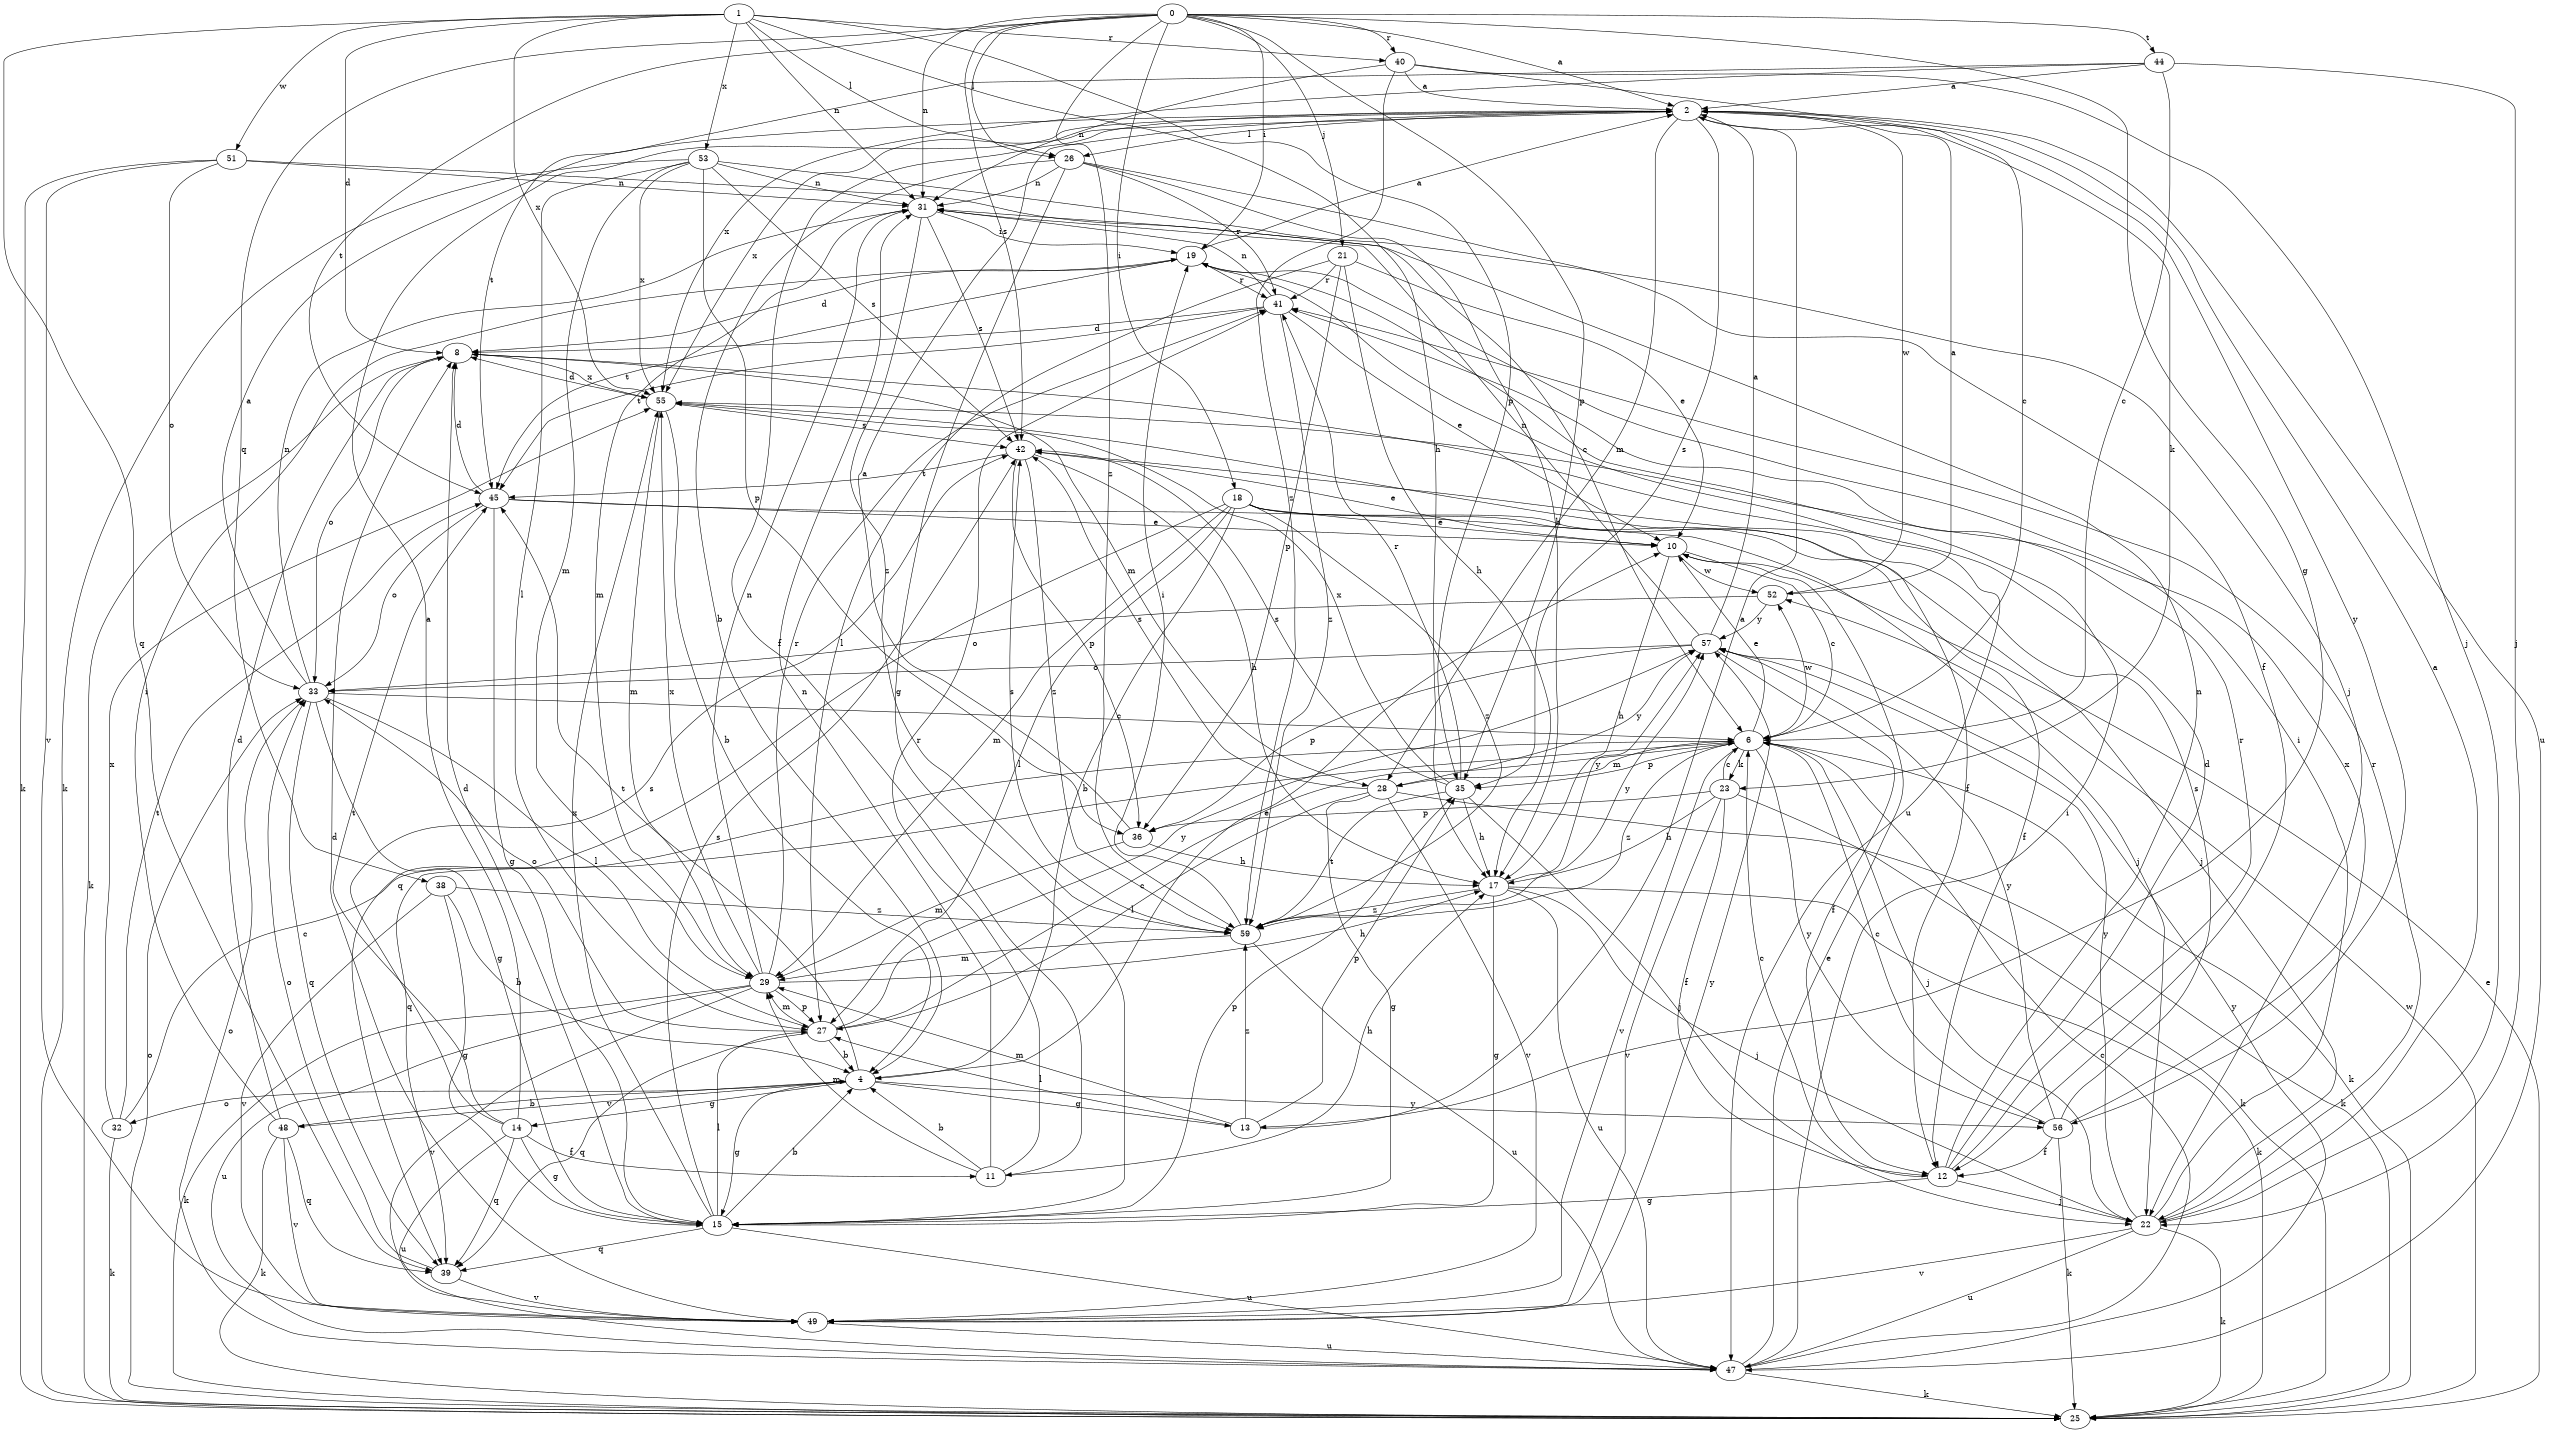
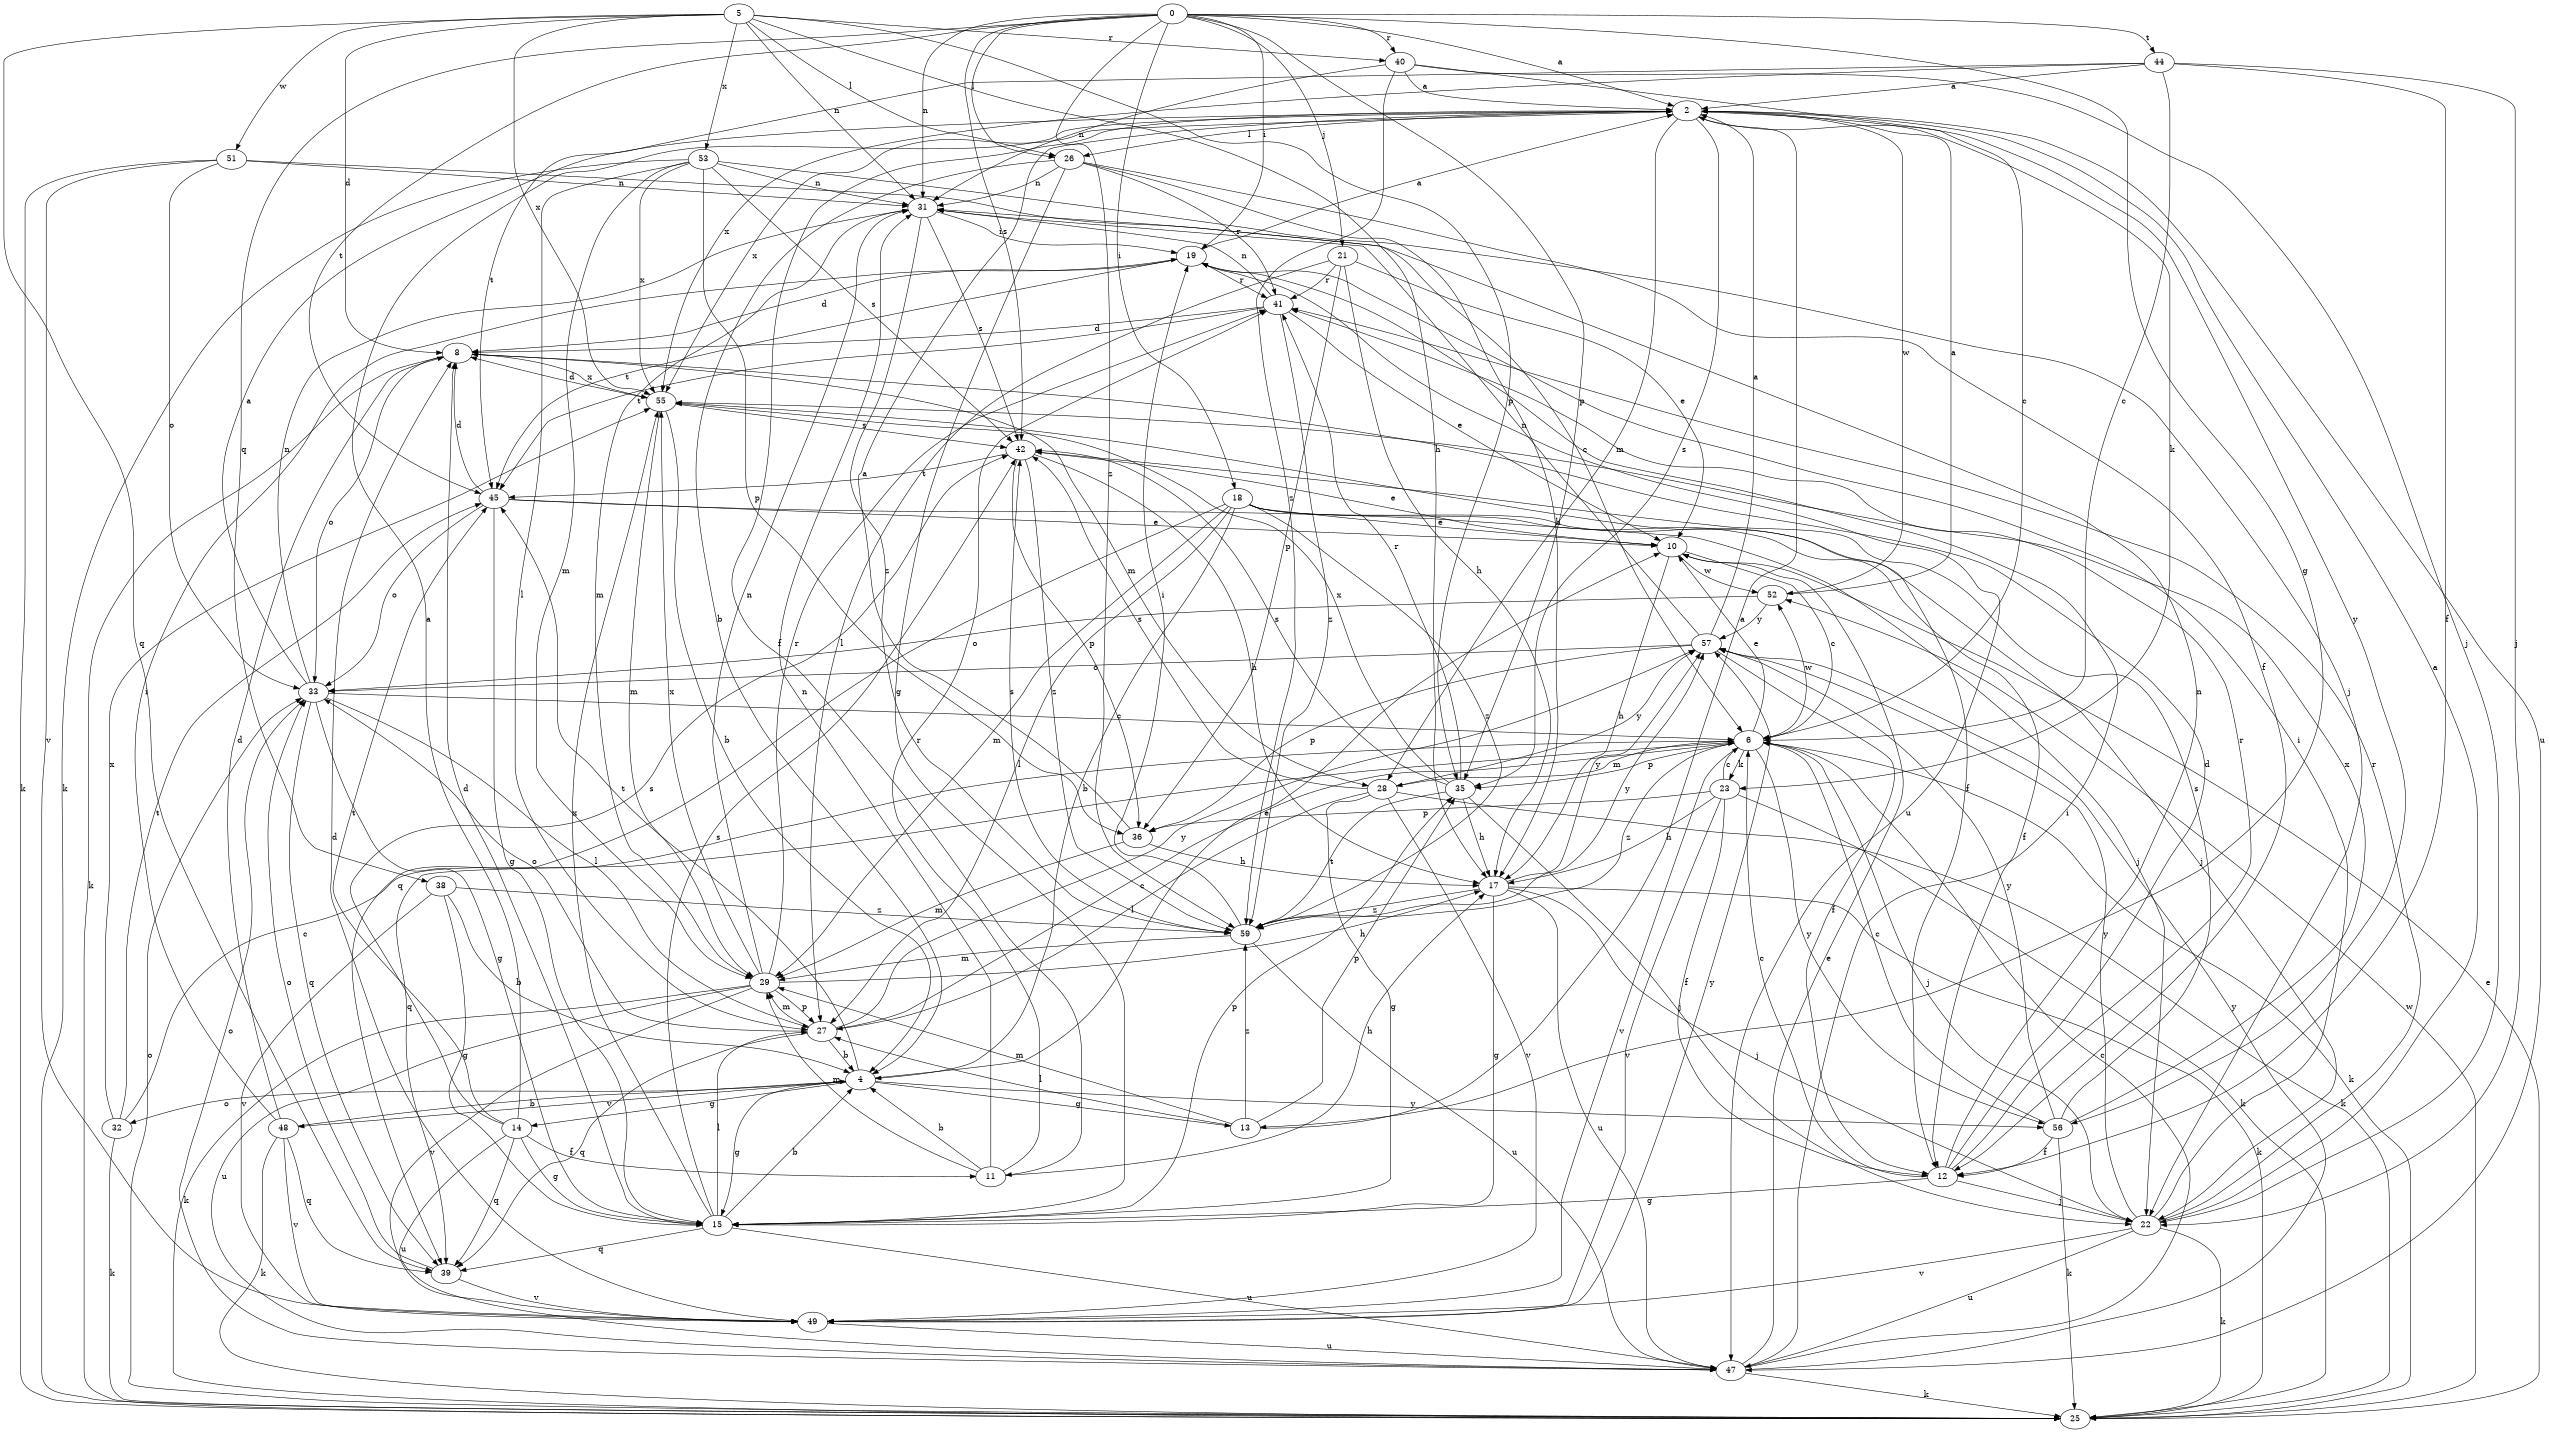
  strict digraph {
    0
    2
    13
    18
    19
    21
    26
    31
    35
    38
    40
    42
    44
    45
    59
    55
    11
    23
    28
    47
    52
    56
    29
    27
    39
    4
    10
    22
    12
    8
    41
    17
    36
    15
    49
    6
    33
    57
-   1
+   1 [label=5]
    51
    53
    25
    14
    32
    48
    0 -> 2 [label=a]
    0 -> 13 [label=g]
    0 -> 18 [label=i]
    0 -> 19 [label=i]
    0 -> 21 [label=j]
    0 -> 26 [label=l]
    0 -> 31 [label=n]
    0 -> 35 [label=p]
    0 -> 38 [label=q]
    0 -> 40 [label=r]
    0 -> 42 [label=s]
    0 -> 44 [label=t]
    0 -> 45 [label=t]
    0 -> 59 [label=z]
    2 -> 26 [label=l]
    2 -> 35 [label=s]
    2 -> 55 [label=x]
    2 -> 11 [label=f]
    2 -> 23 [label=k]
    2 -> 28 [label=m]
    2 -> 47 [label=u]
    2 -> 52 [label=w]
    2 -> 56 [label=y]
    13 -> 2 [label=a]
    13 -> 35 [label=p]
    13 -> 59 [label=z]
    13 -> 29 [label=m]
    13 -> 27 [label=l]
    18 -> 59 [label=z]
    18 -> 29 [label=m]
    18 -> 27 [label=l]
    18 -> 39 [label=q]
    18 -> 4 [label=b]
    18 -> 10 [label=e]
    18 -> 22 [label=j]
    18 -> 12 [label=f]
    19 -> 2 [label=a]
    19 -> 45 [label=t]
    19 -> 47 [label=u]
    19 -> 8 [label=d]
    19 -> 41 [label=r]
    21 -> 27 [label=l]
    21 -> 10 [label=e]
    21 -> 41 [label=r]
    21 -> 17 [label=h]
    21 -> 36 [label=p]
    26 -> 31 [label=n]
    26 -> 4 [label=b]
    26 -> 12 [label=f]
    26 -> 41 [label=r]
    26 -> 17 [label=h]
    26 -> 15 [label=g]
    31 -> 19 [label=i]
    31 -> 42 [label=s]
    31 -> 59 [label=z]
    31 -> 29 [label=m]
    35 -> 42 [label=s]
    35 -> 59 [label=t]
    35 -> 55 [label=x]
    35 -> 22 [label=j]
    35 -> 41 [label=r]
    35 -> 17 [label=h]
    38 -> 59 [label=z]
    38 -> 4 [label=b]
    38 -> 15 [label=g]
    38 -> 49 [label=v]
    40 -> 2 [label=a]
    40 -> 31 [label=n]
    40 -> 59 [label=z]
    40 -> 22 [label=j]
    40 -> 6 [label=c]
    42 -> 45 [label=t]
    42 -> 59 [label=z]
    42 -> 10 [label=e]
    42 -> 17 [label=h]
    42 -> 36 [label=p]
    44 -> 2 [label=a]
    44 -> 45 [label=t]
    44 -> 55 [label=x]
    44 -> 22 [label=j]
+   44 -> 12 [label=f]
    44 -> 6 [label=c]
    45 -> 10 [label=e]
    45 -> 22 [label=j]
    45 -> 8 [label=d]
    45 -> 15 [label=g]
    45 -> 33 [label=o]
    59 -> 19 [label=i]
    59 -> 42 [label=s]
    59 -> 47 [label=u]
    59 -> 29 [label=m]
    59 -> 57 [label=y]
    55 -> 42 [label=s]
    55 -> 29 [label=m]
    55 -> 4 [label=b]
    55 -> 12 [label=f]
    55 -> 8 [label=d]
    11 -> 31 [label=n]
    11 -> 29 [label=m]
    11 -> 4 [label=b]
    11 -> 41 [label=r]
    11 -> 17 [label=h]
    23 -> 12 [label=f]
    23 -> 17 [label=h]
    23 -> 36 [label=p]
    23 -> 49 [label=v]
    23 -> 6 [label=c]
    23 -> 25 [label=k]
    28 -> 42 [label=s]
    28 -> 27 [label=l]
    28 -> 15 [label=g]
    28 -> 49 [label=v]
    28 -> 57 [label=y]
    28 -> 25 [label=k]
    47 -> 19 [label=i]
    47 -> 10 [label=e]
    47 -> 6 [label=c]
    47 -> 33 [label=o]
    47 -> 57 [label=y]
    47 -> 25 [label=k]
    52 -> 2 [label=a]
    52 -> 33 [label=o]
    52 -> 57 [label=y]
    56 -> 42 [label=s]
    56 -> 55 [label=x]
    56 -> 12 [label=f]
    56 -> 6 [label=c]
    56 -> 57 [label=y]
    56 -> 25 [label=k]
    29 -> 31 [label=n]
    29 -> 55 [label=x]
    29 -> 47 [label=u]
    29 -> 27 [label=p]
    29 -> 41 [label=r]
    29 -> 17 [label=h]
    29 -> 49 [label=v]
    29 -> 25 [label=k]
    27 -> 29 [label=m]
    27 -> 39 [label=q]
    27 -> 4 [label=b]
    27 -> 6 [label=c]
    27 -> 33 [label=o]
    27 -> 57 [label=y]
    39 -> 49 [label=v]
    39 -> 33 [label=o]
    4 -> 13 [label=g]
    4 -> 45 [label=t]
    4 -> 56 [label=y]
    4 -> 10 [label=e]
    4 -> 15 [label=g]
    4 -> 14 [label=g]
    4 -> 32 [label=o]
    4 -> 48 [label=v]
    10 -> 52 [label=w]
    10 -> 17 [label=h]
    10 -> 6 [label=c]
    22 -> 2 [label=a]
    22 -> 19 [label=i]
    22 -> 47 [label=u]
    22 -> 41 [label=r]
    22 -> 49 [label=v]
    22 -> 57 [label=y]
    22 -> 25 [label=k]
    12 -> 31 [label=n]
    12 -> 22 [label=j]
    12 -> 8 [label=d]
    12 -> 41 [label=r]
    12 -> 15 [label=g]
    12 -> 6 [label=c]
    8 -> 55 [label=x]
    8 -> 28 [label=m]
    8 -> 33 [label=o]
    8 -> 25 [label=k]
    41 -> 31 [label=n]
    41 -> 45 [label=t]
    41 -> 59 [label=z]
    41 -> 10 [label=e]
    41 -> 8 [label=d]
    17 -> 59 [label=z]
    17 -> 47 [label=u]
    17 -> 22 [label=j]
    17 -> 15 [label=g]
    17 -> 57 [label=y]
    17 -> 25 [label=k]
    36 -> 2 [label=a]
    36 -> 29 [label=m]
    36 -> 17 [label=h]
    15 -> 35 [label=p]
    15 -> 42 [label=s]
    15 -> 55 [label=x]
    15 -> 47 [label=u]
    15 -> 27 [label=l]
    15 -> 39 [label=q]
    15 -> 4 [label=b]
    15 -> 8 [label=d]
    49 -> 47 [label=u]
    49 -> 8 [label=d]
    49 -> 57 [label=y]
    6 -> 35 [label=p]
    6 -> 59 [label=z]
    6 -> 23 [label=k]
    6 -> 28 [label=m]
    6 -> 52 [label=w]
    6 -> 56 [label=y]
    6 -> 39 [label=q]
    6 -> 10 [label=e]
    6 -> 22 [label=j]
    6 -> 49 [label=v]
    6 -> 25 [label=k]
    33 -> 2 [label=a]
    33 -> 31 [label=n]
    33 -> 27 [label=l]
    33 -> 39 [label=q]
    33 -> 15 [label=g]
    33 -> 6 [label=c]
    57 -> 2 [label=a]
    57 -> 31 [label=n]
    57 -> 12 [label=f]
    57 -> 36 [label=p]
    57 -> 33 [label=o]
    1 -> 26 [label=l]
    1 -> 31 [label=n]
    1 -> 35 [label=p]
    1 -> 40 [label=r]
    1 -> 55 [label=x]
    1 -> 39 [label=q]
    1 -> 8 [label=d]
    1 -> 17 [label=h]
    1 -> 51 [label=w]
    1 -> 53 [label=x]
    51 -> 31 [label=n]
    51 -> 49 [label=v]
    51 -> 6 [label=c]
    51 -> 33 [label=o]
    51 -> 25 [label=k]
    53 -> 31 [label=n]
    53 -> 42 [label=s]
    53 -> 55 [label=x]
    53 -> 29 [label=m]
    53 -> 27 [label=l]
    53 -> 22 [label=j]
    53 -> 36 [label=p]
    53 -> 25 [label=k]
    25 -> 52 [label=w]
    25 -> 10 [label=e]
    25 -> 33 [label=o]
    14 -> 2 [label=a]
    14 -> 42 [label=s]
    14 -> 45 [label=t]
    14 -> 11 [label=f]
    14 -> 47 [label=u]
    14 -> 39 [label=q]
    14 -> 15 [label=g]
    32 -> 45 [label=t]
    32 -> 55 [label=x]
    32 -> 6 [label=c]
    32 -> 25 [label=k]
    48 -> 19 [label=i]
    48 -> 39 [label=q]
    48 -> 4 [label=b]
    48 -> 8 [label=d]
    48 -> 49 [label=v]
    48 -> 25 [label=k]
  }
